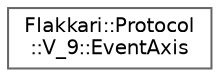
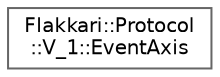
  digraph {
    rankdir=LR
-   n1 [color=grey40 fillcolor=white fontname=Helvetica fontsize=10 height=0.2 label="Flakkari::Protocol\l::V_9::EventAxis" shape=box style=filled width=0.4]
+   n1 [color=grey40 fillcolor=white fontname=Helvetica fontsize=10 height=0.2 label="Flakkari::Protocol\l::V_1::EventAxis" shape=box style=filled width=0.4]
  }
